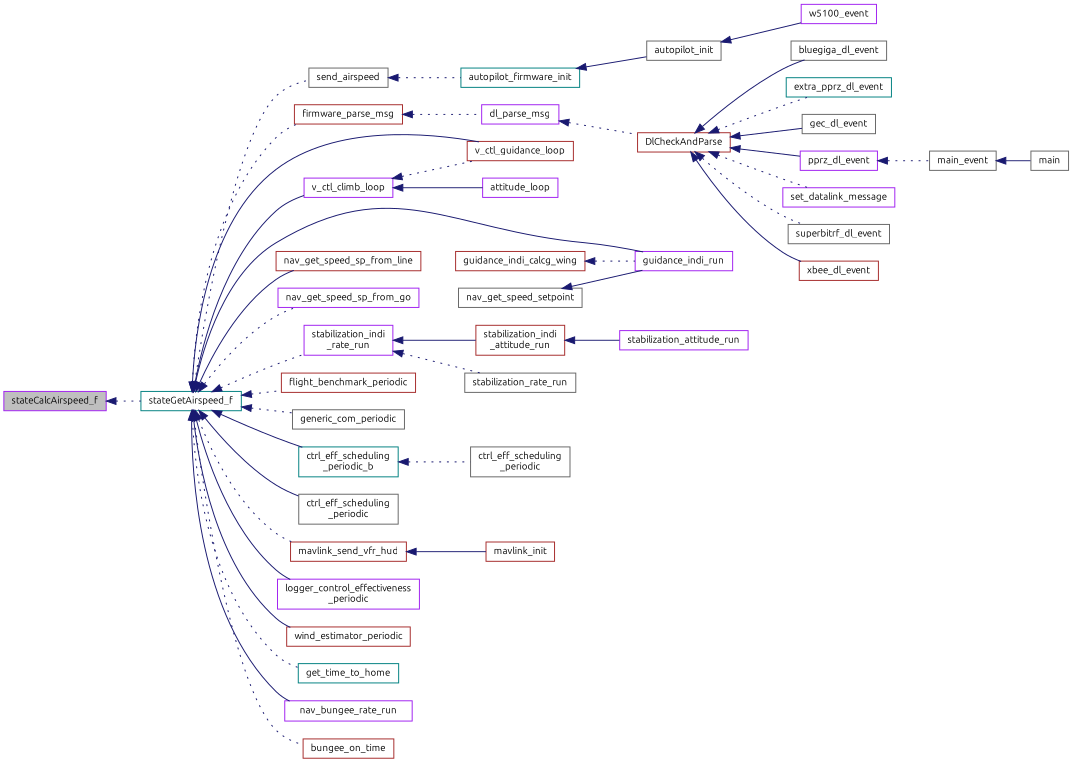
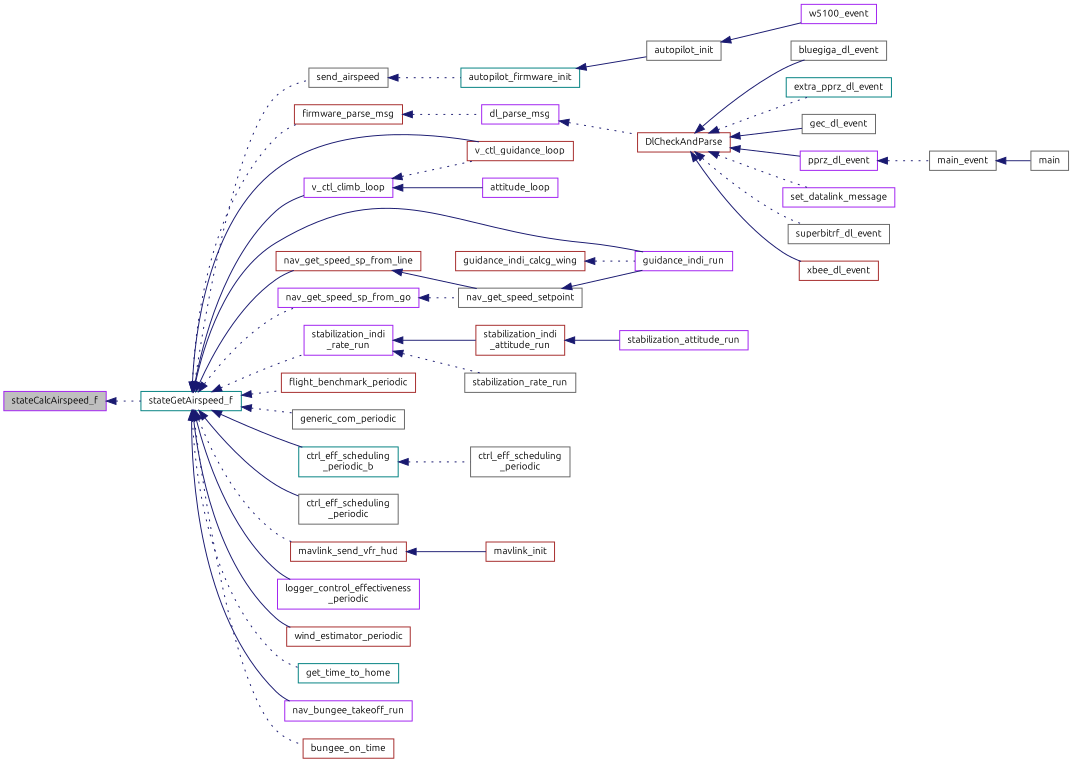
  digraph {
    fontname=Ubuntu
    rankdir=LR
    node [color=purple fillcolor=white fontname=Ubuntu fontsize=10 shape=record style=filled]
    edge [color=midnightblue dir=back fontname=Ubuntu fontsize=10 labelfontname=FreeSans labelfontsize=10 style=dotted]
    n1 [fillcolor=grey75 fontcolor=black height=0.2 label=stateCalcAirspeed_f width=0.4]
    n2 [color=teal height=0.2 label=stateGetAirspeed_f width=0.4]
    n3 [color=gray40 height=0.2 label=send_airspeed width=0.4]
    n4 [color=brown height=0.2 label=firmware_parse_msg width=0.4]
    n5 [height=0.2 label=v_ctl_climb_loop width=0.4]
    n6 [height=0.2 label=guidance_indi_run width=0.4]
    n7 [color=brown height=0.2 label=nav_get_speed_sp_from_line width=0.4]
    n8 [height=0.2 label=nav_get_speed_sp_from_go width=0.4]
    n9 [height=0.2 label="stabilization_indi\l_rate_run" width=0.4]
    n10 [color=brown height=0.2 label=flight_benchmark_periodic width=0.4]
    n11 [color=gray40 height=0.2 label=generic_com_periodic width=0.4]
    n12 [color=teal height=0.2 label="ctrl_eff_scheduling\l_periodic_b" width=0.4]
    n13 [color=gray40 height=0.2 label="ctrl_eff_scheduling\l_periodic" width=0.4]
    n14 [color=brown height=0.2 label=mavlink_send_vfr_hud width=0.4]
    n15 [height=0.2 label="logger_control_effectiveness\l_periodic" width=0.4]
    n16 [color=brown height=0.2 label=wind_estimator_periodic width=0.4]
    n17 [color=teal height=0.2 label=get_time_to_home width=0.4]
-   n18 [height=0.2 label=nav_bungee_rate_run width=0.4]
+   n18 [height=0.2 label=nav_bungee_takeoff_run width=0.4]
    n19 [color=brown height=0.2 label=bungee_on_time width=0.4]
    n20 [color=brown height=0.2 label=v_ctl_guidance_loop width=0.4]
    n21 [color=teal height=0.2 label=autopilot_firmware_init width=0.4]
    n22 [height=0.2 label=dl_parse_msg width=0.4]
    n23 [height=0.2 label=attitude_loop width=0.4]
    n24 [color=brown height=0.2 label=guidance_indi_calcg_wing width=0.4]
    n25 [color=gray40 height=0.2 label=nav_get_speed_setpoint width=0.4]
    n26 [color=brown height=0.2 label="stabilization_indi\l_attitude_run" width=0.4]
    n27 [color=gray40 height=0.2 label=stabilization_rate_run width=0.4]
    n28 [color=gray40 height=0.2 label="ctrl_eff_scheduling\l_periodic" width=0.4]
    n29 [color=brown height=0.2 label=mavlink_init width=0.4]
    n30 [color=gray40 height=0.2 label=autopilot_init width=0.4]
    n31 [height=0.2 label=w5100_event width=0.4]
    n32 [color=brown height=0.2 label=DlCheckAndParse width=0.4]
    n33 [color=gray40 height=0.2 label=bluegiga_dl_event width=0.4]
    n34 [color=teal height=0.2 label=extra_pprz_dl_event width=0.4]
    n35 [color=gray40 height=0.2 label=gec_dl_event width=0.4]
    n36 [height=0.2 label=pprz_dl_event width=0.4]
    n37 [height=0.2 label=set_datalink_message width=0.4]
    n38 [color=gray40 height=0.2 label=superbitrf_dl_event width=0.4]
    n39 [color=brown height=0.2 label=xbee_dl_event width=0.4]
    n40 [color=gray40 height=0.2 label=main_event width=0.4]
    n41 [color=gray40 height=0.2 label=main width=0.4]
    n42 [height=0.2 label=stabilization_attitude_run width=0.4]
    n1 -> n2
    n2 -> n3
    n2 -> n4
    n2 -> n5 [style=solid]
    n2 -> n6 [style=solid]
    n2 -> n7 [style=solid]
    n2 -> n8
    n2 -> n9
    n2 -> n10
    n2 -> n11
    n2 -> n12 [style=solid]
    n2 -> n13 [style=solid]
    n2 -> n14
    n2 -> n15 [style=solid]
    n2 -> n16 [style=solid]
    n2 -> n17
    n2 -> n18 [style=solid]
    n2 -> n19
    n2 -> n20 [style=solid]
    n3 -> n21
    n4 -> n22
    n5 -> n20
    n5 -> n23 [style=solid]
+   n7 -> n25 [style=solid]
+   n8 -> n25
    n9 -> n26 [style=solid]
    n9 -> n27
    n12 -> n28
    n14 -> n29 [style=solid]
    n21 -> n30 [style=solid]
    n22 -> n32
    n24 -> n6
    n25 -> n6 [style=solid]
    n26 -> n42 [style=solid]
    n30 -> n31 [style=solid]
    n32 -> n33 [style=solid]
    n32 -> n34
    n32 -> n35 [style=solid]
    n32 -> n36 [style=solid]
    n32 -> n37
    n32 -> n38
    n32 -> n39 [style=solid]
    n36 -> n40
    n40 -> n41 [style=solid]
  }
